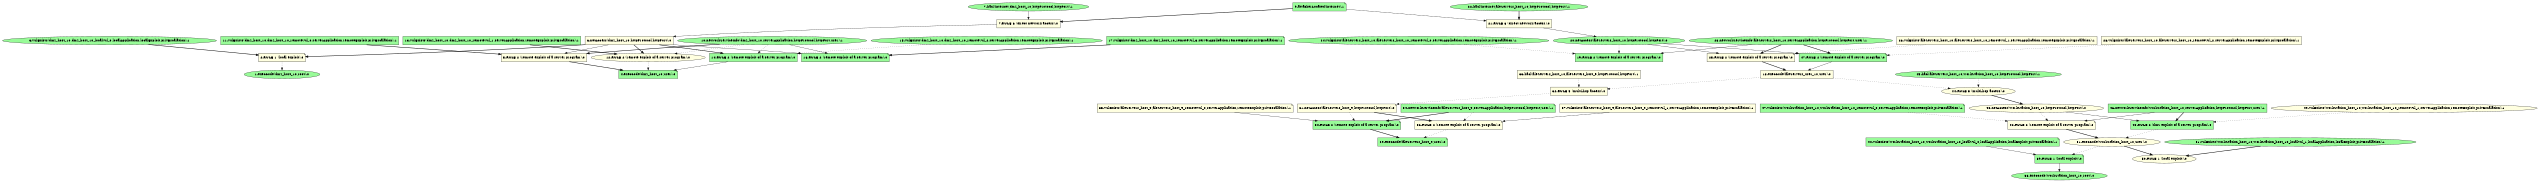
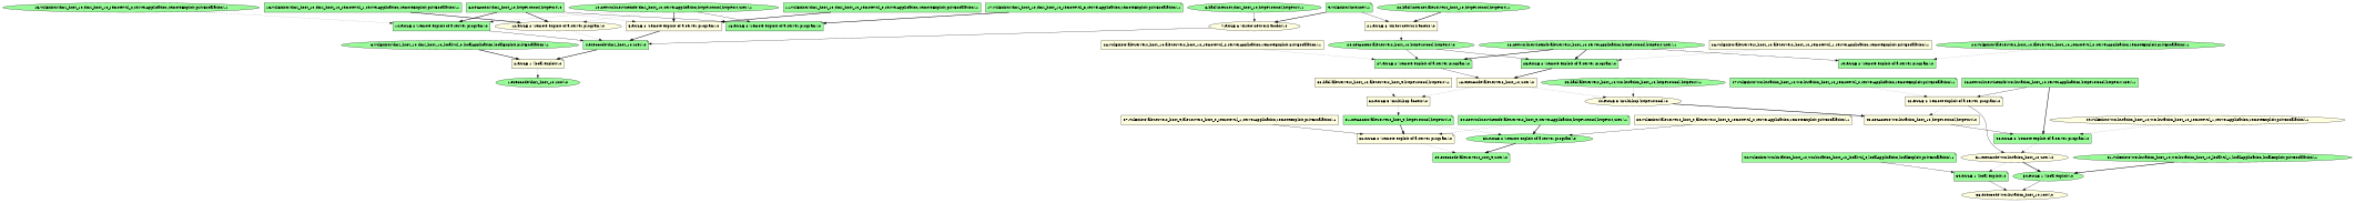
  digraph {
    node [fillcolor=palegreen shape=ellipse style=filled]
    edge [style=dotted]
    n1 [label="1:execCode(dmz_host_10,root):0"]
    n2 [fillcolor=lightyellow label="2:RULE 1 (local exploit):0" shape=note]
    n3 [label="3:vulExists(dmz_host_10,dmz_host_10_localVul_0,localApplication,localExploit,privEscalation):1"]
    n4 [label="4:execCode(dmz_host_10,user):0" shape=note]
    n5 [fillcolor=lightyellow label="5:RULE 2 (remote exploit of a server program):0" shape=box]
-   n6 [fillcolor=lightyellow label="6:netAccess(dmz_host_10,httpProtocol,httpPort):0" shape=box]
+   n6 [label="6:netAccess(dmz_host_10,httpProtocol,httpPort):0" shape=box]
    n7 [fillcolor=lightyellow label="12:RULE 2 (remote exploit of a server program):0"]
    n8 [label="14:RULE 2 (remote exploit of a server program):0" shape=box]
    n9 [label="16:RULE 2 (remote exploit of a server program):0" shape=note]
-   n10 [fillcolor=lightyellow label="7:RULE 6 (direct network access):0" shape=box]
-   n11 [label="7:hacl(internet,dmz_host_10,httpProtocol,httpPort):1"]
-   n12 [label="9:attackerLocated(internet):1" shape=note]
+   n10 [fillcolor=lightyellow label="7:RULE 6 (direct network access):0"]
+   n11 [label="8:hacl(internet,dmz_host_10,httpProtocol,httpPort):1"]
+   n12 [label="9:vulExists(internet):1" shape=note]
    n13 [fillcolor=lightyellow label="21:RULE 6 (direct network access):0" shape=box]
    n14 [label="20:netAccess(fileServers_host_10,httpProtocol,httpPort):0"]
    n15 [label="10:networkServiceInfo(dmz_host_10,serverApplication,httpProtocol,httpPort,user):1"]
    n16 [label="11:vulExists(dmz_host_10,dmz_host_10_remoteVul_0,serverApplication,remoteExploit,privEscalation):1" shape=box]
    n17 [label="13:vulExists(dmz_host_10,dmz_host_10_remoteVul_1,serverApplication,remoteExploit,privEscalation):1" shape=box]
    n18 [label="15:vulExists(dmz_host_10,dmz_host_10_remoteVul_2,serverApplication,remoteExploit,privEscalation):1"]
    n19 [label="17:vulExists(dmz_host_10,dmz_host_10_remoteVul_3,serverApplication,remoteExploit,privEscalation):1" shape=note]
-   n20 [fillcolor=lightyellow label="18:execCode(fileServers_user_10,user):0" shape=box]
+   n20 [fillcolor=lightyellow label="18:execCode(fileServers_host_10,user):0" shape=box]
    n21 [fillcolor=lightyellow label="32:RULE 5 (multi-hop access):0" shape=box]
-   n22 [fillcolor=lightyellow label="44:RULE 5 (multi-hop access):0"]
-   n23 [fillcolor=lightyellow label="31:netAccess(fileServers_host_9,httpProtocol,httpPort):0" shape=note]
-   n24 [fillcolor=lightyellow label="43:netAccess(workStation_host_10,httpProtocol,httpPort):0"]
+   n22 [fillcolor=lightyellow label="44:RULE 5 (multi-hop httpProtocol):0"]
+   n23 [label="31:netAccess(fileServers_host_9,httpProtocol,httpPort):0" shape=note]
+   n24 [fillcolor=lightyellow label="43:netAccess(workStation_host_10,httpProtocol,httpPort):0" shape=box]
    n25 [label="19:RULE 2 (remote exploit of a server program):0" shape=box]
-   n26 [fillcolor=lightyellow label="25:RULE 2 (remote exploit of a server program):0" shape=note]
-   n27 [label="47:RULE 2 (remote exploit of a server program):0" shape=note]
+   n26 [label="25:RULE 2 (remote exploit of a server program):0" shape=note]
+   n27 [label="27:RULE 2 (remote exploit of a server program):0" shape=note]
    n28 [label="22:hacl(internet,fileServers_host_10,httpProtocol,httpPort):1"]
    n29 [label="23:networkServiceInfo(fileServers_host_10,serverApplication,httpProtocol,httpPort,user):1"]
    n30 [label="24:vulExists(fileServers_host_10,fileServers_host_10_remoteVul_0,serverApplication,remoteExploit,privEscalation):1"]
    n31 [fillcolor=lightyellow label="26:vulExists(fileServers_host_10,fileServers_host_10_remoteVul_1,serverApplication,remoteExploit,privEscalation):1" shape=box]
    n32 [fillcolor=lightyellow label="28:vulExists(fileServers_host_10,fileServers_host_10_remoteVul_2,serverApplication,remoteExploit,privEscalation):1" shape=box]
-   n33 [label="29:execCode(fileServers_host_9,user):0" shape=note]
-   n34 [label="30:RULE 2 (remote exploit of a server program):0" shape=note]
+   n33 [label="29:execCode(fileServers_root_9,user):0" shape=note]
+   n34 [label="30:RULE 2 (remote exploit of a server program):0"]
    n35 [fillcolor=lightyellow label="36:RULE 2 (remote exploit of a server program):0" shape=note]
    n36 [fillcolor=lightyellow label="33:hacl(fileServers_host_10,fileServers_host_9,httpProtocol,httpPort):1" shape=box]
    n37 [label="34:networkServiceInfo(fileServers_host_9,serverApplication,httpProtocol,httpPort,user):1" shape=note]
    n38 [fillcolor=lightyellow label="35:vulExists(fileServers_host_9,fileServers_host_9_remoteVul_0,serverApplication,remoteExploit,privEscalation):1" shape=note]
    n39 [fillcolor=lightyellow label="37:vulExists(fileServers_host_9,fileServers_host_9_remoteVul_1,serverApplication,remoteExploit,privEscalation):1" shape=box]
-   n40 [label="38:execCode(workStation_host_10,root):0"]
+   n40 [fillcolor=lightyellow label="38:execCode(workStation_host_10,root):0"]
    n41 [label="39:RULE 1 (local exploit):0" shape=note]
    n42 [label="40:vulExists(workStation_host_10,workStation_host_10_localVul_0,localApplication,localExploit,privEscalation):1" shape=note]
    n43 [fillcolor=lightyellow label="51:execCode(workStation_host_10,user):0"]
-   n44 [fillcolor=lightyellow label="50:RULE 1 (local exploit):0"]
+   n44 [label="50:RULE 1 (local exploit):0"]
    n45 [fillcolor=lightyellow label="42:RULE 2 (remote exploit of a server program):0" shape=note]
-   n46 [label="48:RULE 2 (dmz exploit of a server program):0" shape=box]
+   n46 [label="48:RULE 2 (remote exploit of a server program):0" shape=box]
    n47 [label="45:hacl(fileServers_host_10,workStation_host_10,httpProtocol,httpPort):1"]
    n48 [label="46:networkServiceInfo(workStation_host_10,serverApplication,httpProtocol,httpPort,user):1" shape=box]
    n49 [label="47:vulExists(workStation_host_10,workStation_host_10_remoteVul_0,serverApplication,remoteExploit,privEscalation):1" shape=note]
    n50 [fillcolor=lightyellow label="49:vulExists(workStation_host_10,workStation_host_10_remoteVul_1,serverApplication,remoteExploit,privEscalation):1"]
    n51 [label="51:vulExists(workStation_host_10,workStation_host_10_localVul_1,localApplication,localExploit,privEscalation):1"]
    n2 -> n1
    n3 -> n2 [style=bold]
-   n6 -> n2 [style=bold]
+   n4 -> n2 [style=bold]
    n5 -> n4 [style=bold]
-   n6 -> n5 [style=solid]
+   n6 -> n5
    n6 -> n7 [style=bold]
    n6 -> n8 [style=bold]
    n6 -> n9 [style=solid]
    n7 -> n4
    n8 -> n4 [style=solid]
-   n10 -> n6 [style=solid]
+   n10 -> n4 [style=solid]
    n11 -> n10 [style=solid]
    n12 -> n10 [style=bold]
    n12 -> n13 [style=solid]
-   n13 -> n14 [style=solid]
-   n14 -> n25
+   n13 -> n14
    n14 -> n26 [style=solid]
    n14 -> n27 [style=solid]
    n15 -> n5 [style=bold]
    n15 -> n7
    n15 -> n8
    n15 -> n9 [style=solid]
    n16 -> n5 [style=bold]
    n17 -> n7 [style=bold]
    n18 -> n8
    n19 -> n9 [style=bold]
    n20 -> n21
    n20 -> n22
    n21 -> n23
    n22 -> n24 [style=bold]
    n23 -> n34
    n23 -> n35 [style=bold]
-   n24 -> n45
+   n45 -> n24
    n24 -> n46 [style=solid]
    n26 -> n20 [style=bold]
    n27 -> n20 [style=solid]
    n28 -> n13 [style=bold]
    n29 -> n25 [style=solid]
    n29 -> n26 [style=bold]
    n29 -> n27 [style=bold]
    n30 -> n25
    n31 -> n26
    n32 -> n27
    n34 -> n33 [style=bold]
    n35 -> n33
    n36 -> n21
    n37 -> n34 [style=bold]
    n37 -> n35
    n38 -> n34 [style=solid]
    n39 -> n35 [style=solid]
    n41 -> n40 [style=solid]
    n42 -> n41 [style=solid]
    n43 -> n41
    n43 -> n44 [style=bold]
-   n45 -> n43 [style=bold]
+   n44 -> n40 [style=solid]
+   n45 -> n43 [style=solid]
    n46 -> n43
    n47 -> n22
    n48 -> n45 [style=solid]
    n48 -> n46 [style=bold]
    n49 -> n45
    n50 -> n46
    n51 -> n44 [style=bold]
  }
